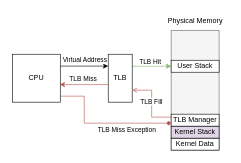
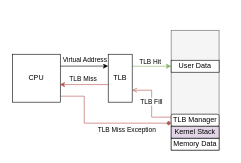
  <mxCell id="0" />
  <mxCell id="1" parent="0" />
  <mxCell id="2" style="edgeStyle=orthogonalEdgeStyle;rounded=0;orthogonalLoop=1;jettySize=auto;html=1;exitX=1;exitY=0.5;exitDx=0;exitDy=0;entryX=0;entryY=0.5;entryDx=0;entryDy=0;" edge="1" parent="1"><mxGeometry relative="1" as="geometry"><mxPoint x="100" y="109.8" as="sourcePoint" /><mxPoint x="180" y="109.8" as="targetPoint" /></mxGeometry></mxCell>
  <mxCell id="3" value="Virtual Address" style="edgeLabel;html=1;align=center;verticalAlign=middle;resizable=0;points=[];" vertex="1" connectable="0" parent="2"><mxGeometry x="-0.217" y="-1" relative="1" as="geometry"><mxPoint x="9" y="-11" as="offset" /></mxGeometry></mxCell>
  <mxCell id="4" style="edgeStyle=orthogonalEdgeStyle;rounded=0;orthogonalLoop=1;jettySize=auto;html=1;exitX=1.01;exitY=0.875;exitDx=0;exitDy=0;entryX=0;entryY=0.75;entryDx=0;entryDy=0;fillColor=#f8cecc;strokeColor=#b85450;exitPerimeter=0;endArrow=diamond;" edge="1" parent="1" source="6" target="19"><mxGeometry relative="1" as="geometry"><Array as="points"><mxPoint x="140" y="160" /><mxPoint x="140" y="205" /></Array></mxGeometry></mxCell>
  <mxCell id="5" value="TLB Miss Exception" style="edgeLabel;html=1;align=center;verticalAlign=middle;resizable=0;points=[];" vertex="1" connectable="0" parent="4"><mxGeometry x="0.147" relative="1" as="geometry"><mxPoint x="24" y="10" as="offset" /></mxGeometry></mxCell>
  <mxCell id="6" value="CPU" style="rounded=0;whiteSpace=wrap;html=1;" vertex="1" parent="1"><mxGeometry x="20" y="90" width="80" height="80" as="geometry" /></mxCell>
  <mxCell id="7" style="edgeStyle=orthogonalEdgeStyle;rounded=0;orthogonalLoop=1;jettySize=auto;html=1;exitX=1;exitY=0.25;exitDx=0;exitDy=0;entryX=0;entryY=0.5;entryDx=0;entryDy=0;fillColor=#d5e8d4;strokeColor=#82b366;" edge="1" parent="1" source="9" target="12"><mxGeometry relative="1" as="geometry"><mxPoint x="280" y="110" as="targetPoint" /></mxGeometry></mxCell>
  <mxCell id="8" value="TLB Hit" style="edgeLabel;html=1;align=center;verticalAlign=middle;resizable=0;points=[];" vertex="1" connectable="0" parent="7"><mxGeometry x="-0.253" y="-1" relative="1" as="geometry"><mxPoint x="5" y="-10" as="offset" /></mxGeometry></mxCell>
  <mxCell id="9" value="TLB" style="rounded=0;whiteSpace=wrap;html=1;" vertex="1" parent="1"><mxGeometry x="180" y="90" width="40" height="80" as="geometry" /></mxCell>
  <mxCell id="10" value="&amp;nbsp;" style="rounded=0;whiteSpace=wrap;html=1;fillColor=#f5f5f5;fontColor=#333333;strokeColor=#666666;" vertex="1" parent="1"><mxGeometry x="285" y="50" width="80" height="200" as="geometry" /></mxCell>
- <mxCell id="11" value="Physical Memory" style="text;html=1;align=center;verticalAlign=middle;resizable=0;points=[];autosize=1;strokeColor=none;fillColor=none;" vertex="1" parent="1"><mxGeometry x="270" y="20" width="110" height="30" as="geometry" /></mxCell>
- <mxCell id="12" value="User Stack" style="rounded=0;whiteSpace=wrap;html=1;" vertex="1" parent="1"><mxGeometry x="285" y="100" width="80" height="20" as="geometry" /></mxCell>
- <mxCell id="13" value="Kernel Data" style="rounded=0;whiteSpace=wrap;html=1;" vertex="1" parent="1"><mxGeometry x="285" y="230" width="80" height="20" as="geometry" /></mxCell>
+ <mxCell id="12" value="User Data" style="rounded=0;whiteSpace=wrap;html=1;" vertex="1" parent="1"><mxGeometry x="285" y="100" width="80" height="20" as="geometry" /></mxCell>
+ <mxCell id="13" value="Memory Data" style="rounded=0;whiteSpace=wrap;html=1;" vertex="1" parent="1"><mxGeometry x="285" y="230" width="80" height="20" as="geometry" /></mxCell>
  <mxCell id="14" value="Kernel Stack" style="rounded=0;whiteSpace=wrap;html=1;fillColor=#e1d5e7;" vertex="1" parent="1"><mxGeometry x="285" y="210" width="80" height="20" as="geometry" /></mxCell>
  <mxCell id="15" style="edgeStyle=orthogonalEdgeStyle;rounded=0;orthogonalLoop=1;jettySize=auto;html=1;exitX=0.001;exitY=0.633;exitDx=0;exitDy=0;entryX=0.99;entryY=0.633;entryDx=0;entryDy=0;fillColor=#f8cecc;strokeColor=#b85450;entryPerimeter=0;exitPerimeter=0;" edge="1" parent="1" source="9" target="6"><mxGeometry relative="1" as="geometry" /></mxCell>
  <mxCell id="16" value="TLB Miss" style="edgeLabel;html=1;align=center;verticalAlign=middle;resizable=0;points=[];" vertex="1" connectable="0" parent="15"><mxGeometry x="0.254" relative="1" as="geometry"><mxPoint x="8" y="-10" as="offset" /></mxGeometry></mxCell>
  <mxCell id="17" style="edgeStyle=orthogonalEdgeStyle;rounded=0;orthogonalLoop=1;jettySize=auto;html=1;exitX=0;exitY=0.25;exitDx=0;exitDy=0;entryX=1;entryY=0.75;entryDx=0;entryDy=0;fillColor=#f8cecc;strokeColor=#b85450;endArrow=open;" edge="1" parent="1" source="19" target="9"><mxGeometry relative="1" as="geometry" /></mxCell>
  <mxCell id="18" value="TLB Fill" style="edgeLabel;html=1;align=center;verticalAlign=middle;resizable=0;points=[];" vertex="1" connectable="0" parent="17"><mxGeometry x="0.072" y="1" relative="1" as="geometry"><mxPoint as="offset" /></mxGeometry></mxCell>
- <mxCell id="19" value="TLB Manager" style="rounded=0;whiteSpace=wrap;html=1;" vertex="1" parent="1"><mxGeometry x="285" y="190" width="80" height="20" as="geometry" /></mxCell>
+ <mxCell id="19" value="TLB Manager" style="whiteSpace=wrap;html=1;rounded=1;" vertex="1" parent="1"><mxGeometry x="285" y="190" width="80" height="20" as="geometry" /></mxCell>
